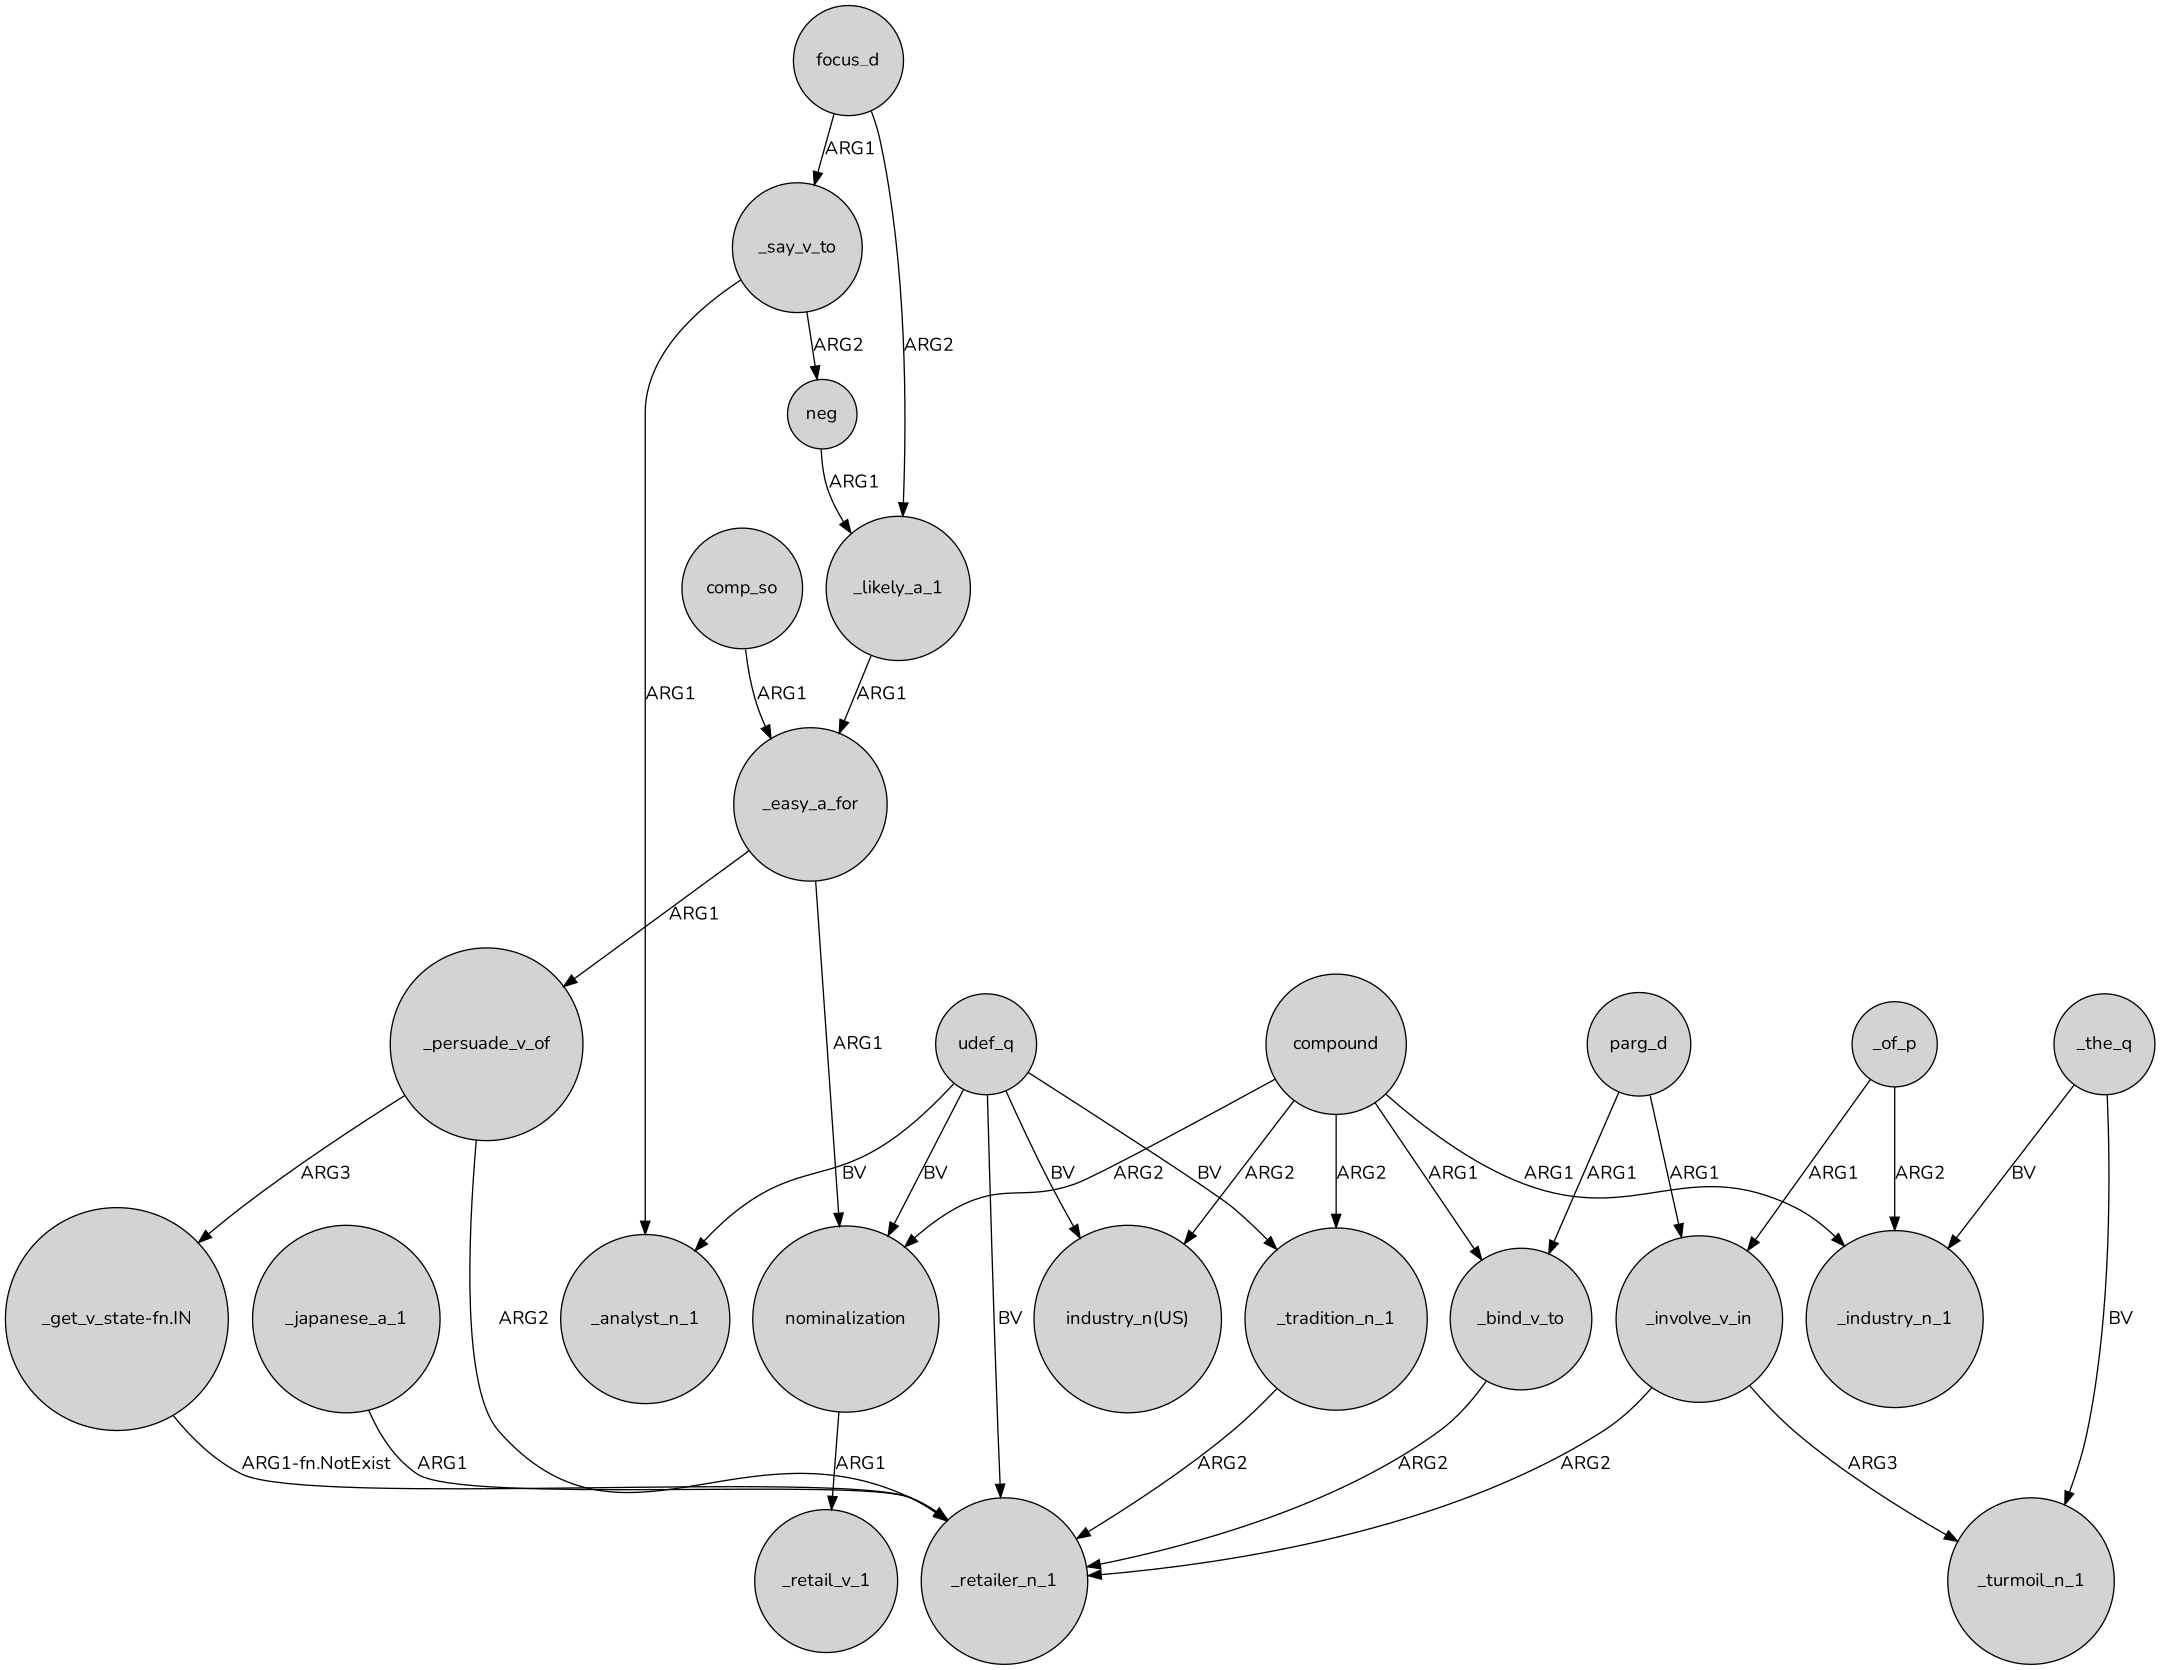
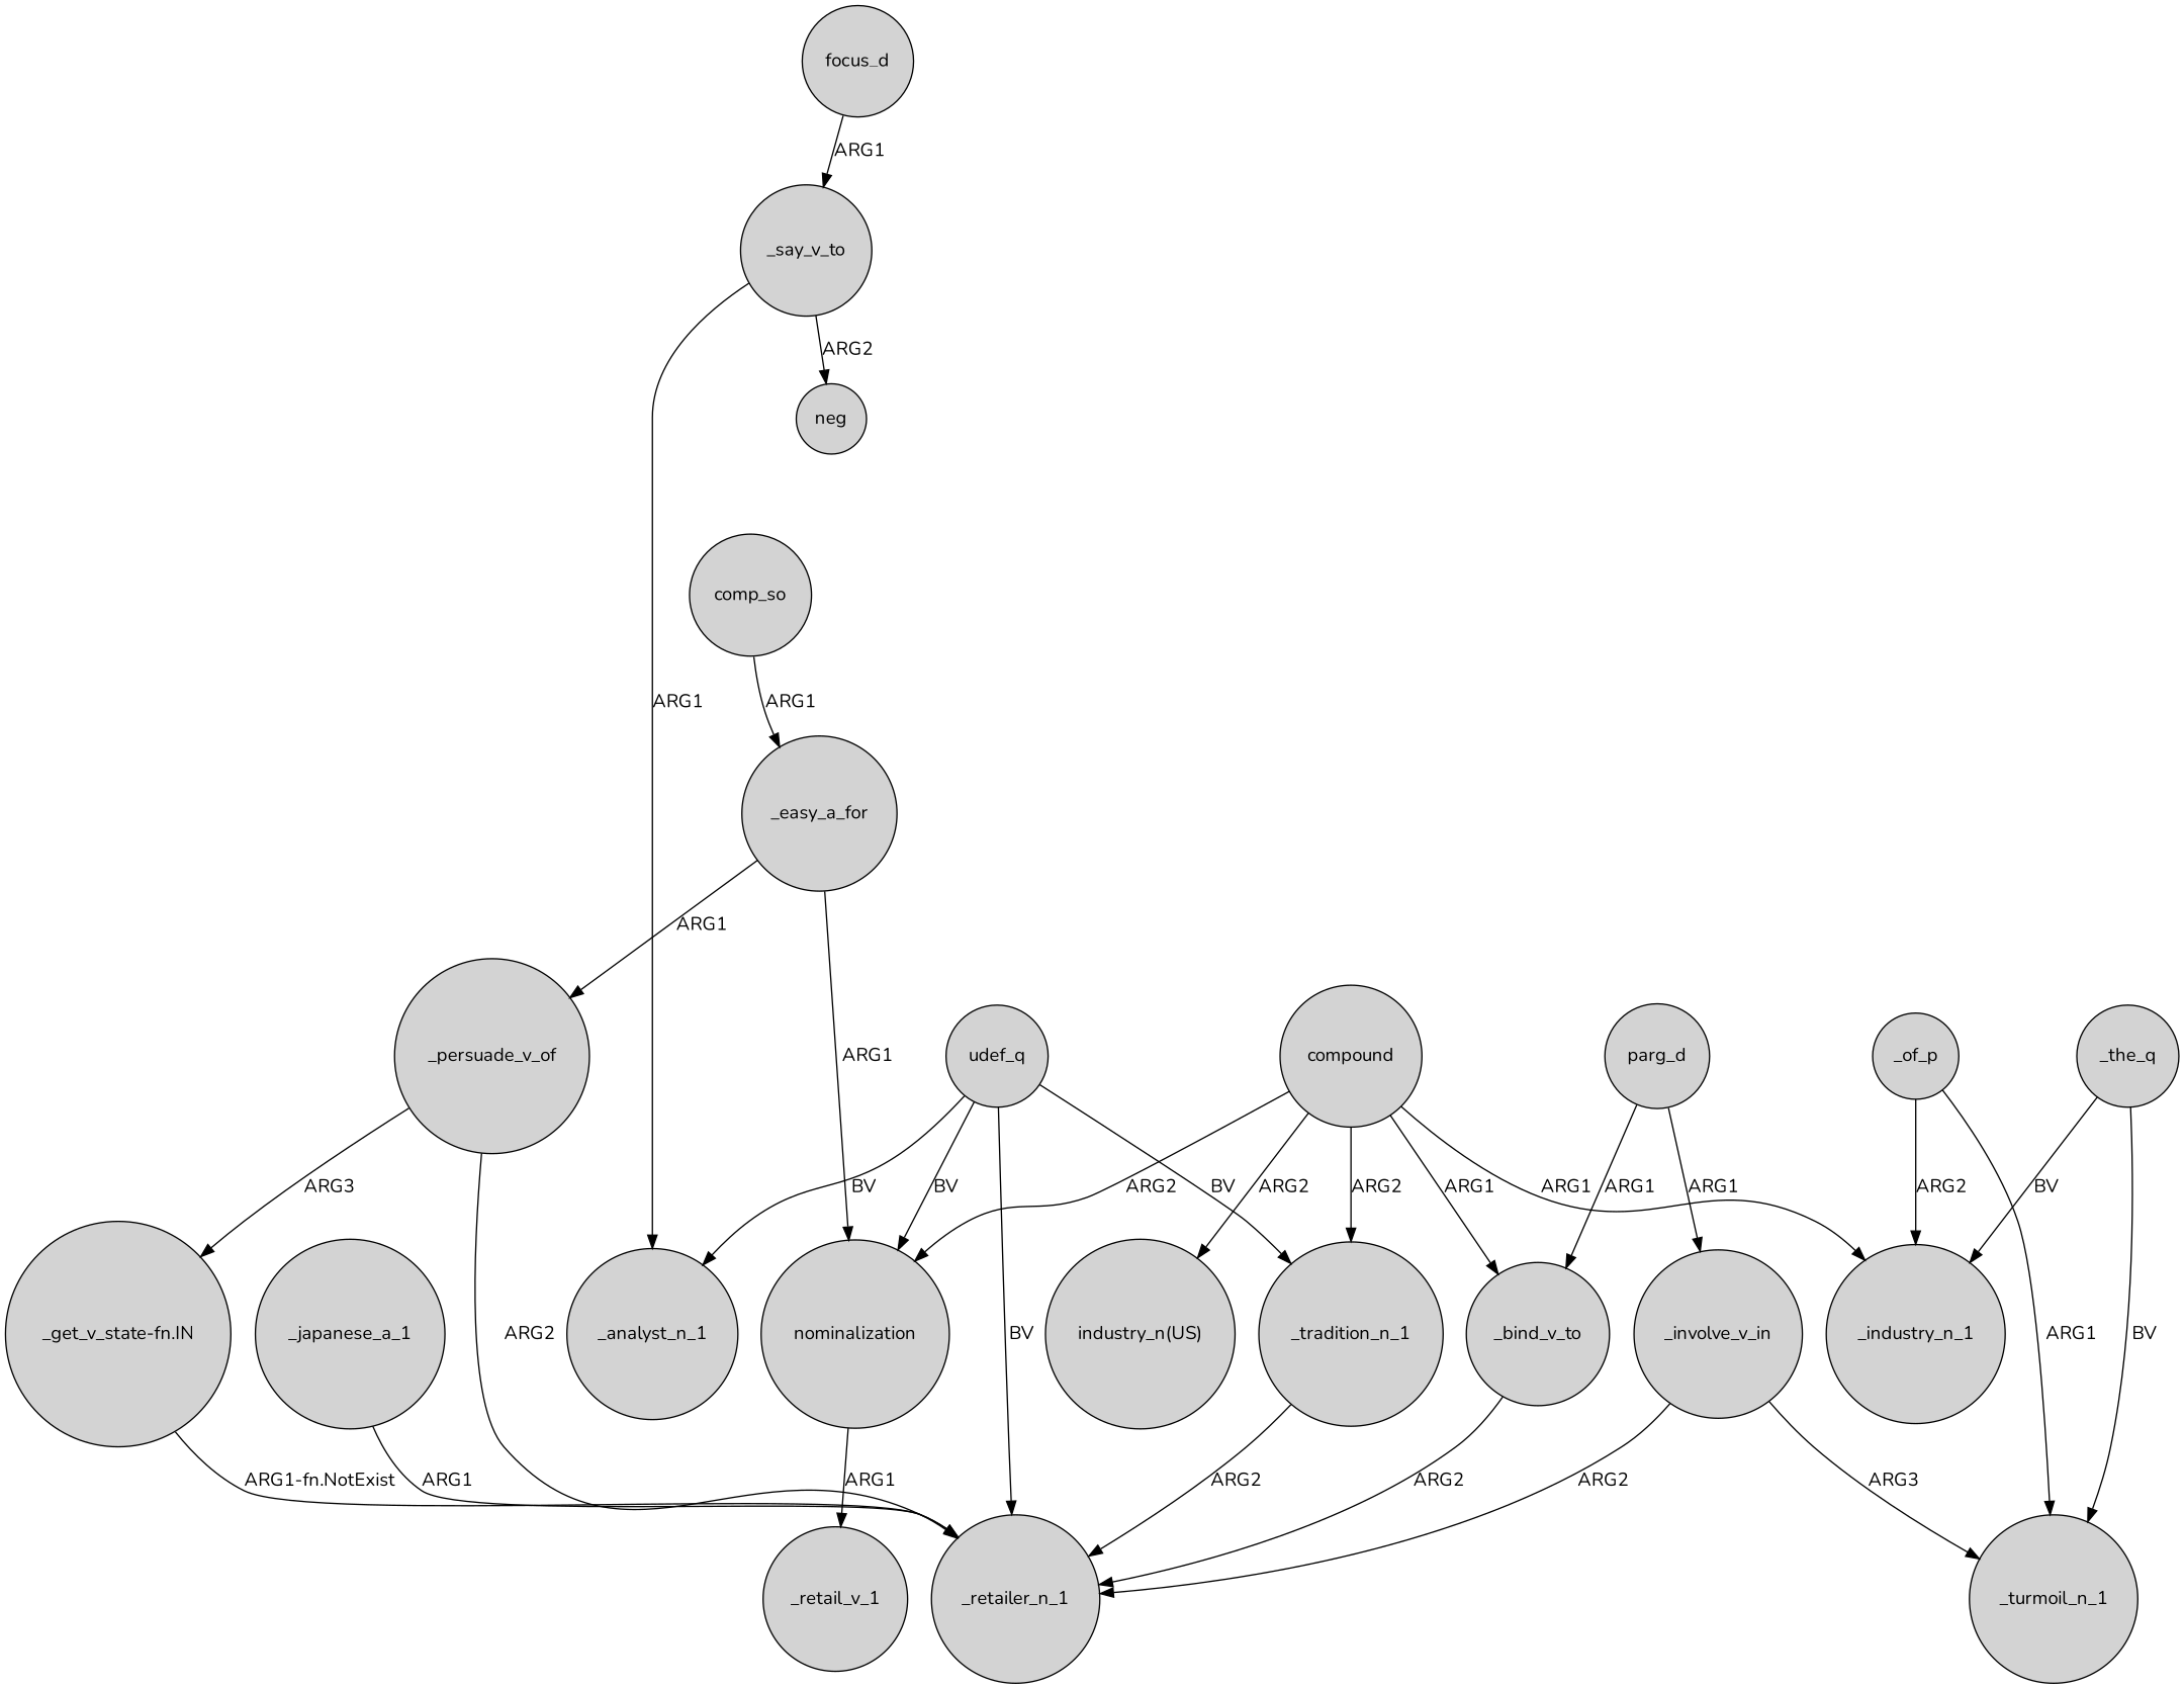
  digraph {
    fontname=Nunito
    node [fontname=Nunito shape=circle style=filled]
    edge [fontname=Nunito]
    _easy_a_for
    nominalization
    _persuade_v_of
    _retail_v_1
    _retailer_n_1
    "_get_v_state-fn.IN"
    focus_d
-   _likely_a_1
    _say_v_to
    _analyst_n_1
    neg
    _the_q
    _turmoil_n_1
    _industry_n_1
    udef_q
    n16 [label="industry_n(US)"]
    _tradition_n_1
    _involve_v_in
    parg_d
    _bind_v_to
    _japanese_a_1
    compound
    _of_p
    comp_so
    _easy_a_for -> nominalization [label=ARG1]
    _easy_a_for -> _persuade_v_of [label=ARG1]
    nominalization -> _retail_v_1 [label=ARG1]
    _persuade_v_of -> _retailer_n_1 [label=ARG2]
    _persuade_v_of -> "_get_v_state-fn.IN" [label=ARG3]
    "_get_v_state-fn.IN" -> _retailer_n_1 [label="ARG1-fn.NotExist"]
-   focus_d -> _likely_a_1 [label=ARG2]
    focus_d -> _say_v_to [label=ARG1]
-   _likely_a_1 -> _easy_a_for [label=ARG1]
    _say_v_to -> _analyst_n_1 [label=ARG1]
    _say_v_to -> neg [label=ARG2]
-   neg -> _likely_a_1 [label=ARG1]
    _the_q -> _turmoil_n_1 [label=BV]
    _the_q -> _industry_n_1 [label=BV]
    udef_q -> nominalization [label=BV]
    udef_q -> _retailer_n_1 [label=BV]
    udef_q -> _analyst_n_1 [label=BV]
-   udef_q -> n16 [label=BV]
    udef_q -> _tradition_n_1 [label=BV]
    _tradition_n_1 -> _retailer_n_1 [label=ARG2]
    _involve_v_in -> _retailer_n_1 [label=ARG2]
    _involve_v_in -> _turmoil_n_1 [label=ARG3]
    parg_d -> _involve_v_in [label=ARG1]
    parg_d -> _bind_v_to [label=ARG1]
    _bind_v_to -> _retailer_n_1 [label=ARG2]
    _japanese_a_1 -> _retailer_n_1 [label=ARG1]
    compound -> nominalization [label=ARG2]
    compound -> _industry_n_1 [label=ARG1]
    compound -> n16 [label=ARG2]
    compound -> _tradition_n_1 [label=ARG2]
    compound -> _bind_v_to [label=ARG1]
-   _of_p -> _involve_v_in [label=ARG1]
+   _of_p -> _turmoil_n_1 [label=ARG1]
    _of_p -> _industry_n_1 [label=ARG2]
    comp_so -> _easy_a_for [label=ARG1]
  }
